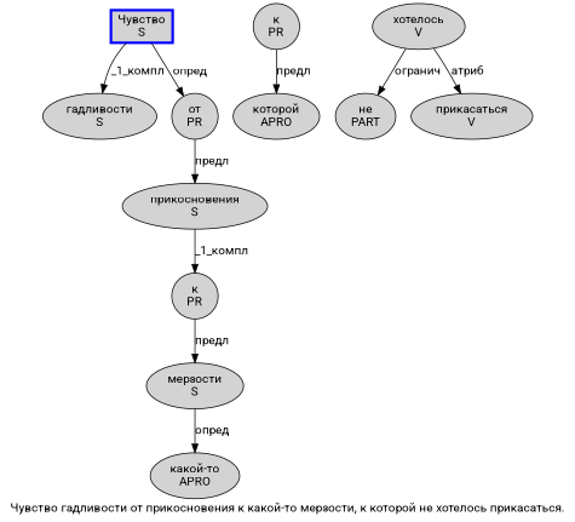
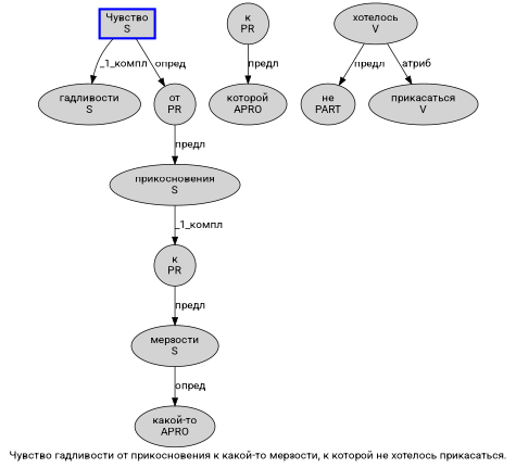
  digraph {
    fontname=Roboto
    label="Чувство гадливости от прикосновения к какой-то мерзости, к которой не хотелось прикасаться."
    node [fillcolor=lightgray fontname=Roboto penwidth=1 shape=ellipse style=filled]
    edge [fontname=Roboto]
    n1 [color=blue label="Чувство\nS" penwidth=3 shape=box]
    n2 [label="гадливости\nS"]
    n3 [label="от\nPR"]
    n4 [label="прикосновения\nS"]
    n5 [label="к\nPR"]
    n6 [label="мерзости\nS"]
    n7 [label="какой-то\nAPRO"]
    n8 [label="к\nPR"]
    n9 [label="которой\nAPRO"]
    n10 [label="не\nPART"]
    n11 [label="хотелось\nV"]
    n12 [label="прикасаться\nV"]
    n1 -> n2 [label="_1_компл"]
    n1 -> n3 [label="опред"]
    n3 -> n4 [label="предл"]
    n4 -> n5 [label="_1_компл"]
    n5 -> n6 [label="предл"]
    n6 -> n7 [label="опред"]
    n8 -> n9 [label="предл"]
-   n11 -> n10 [label="огранич"]
+   n11 -> n10 [label="предл"]
    n11 -> n12 [label="атриб"]
  }
